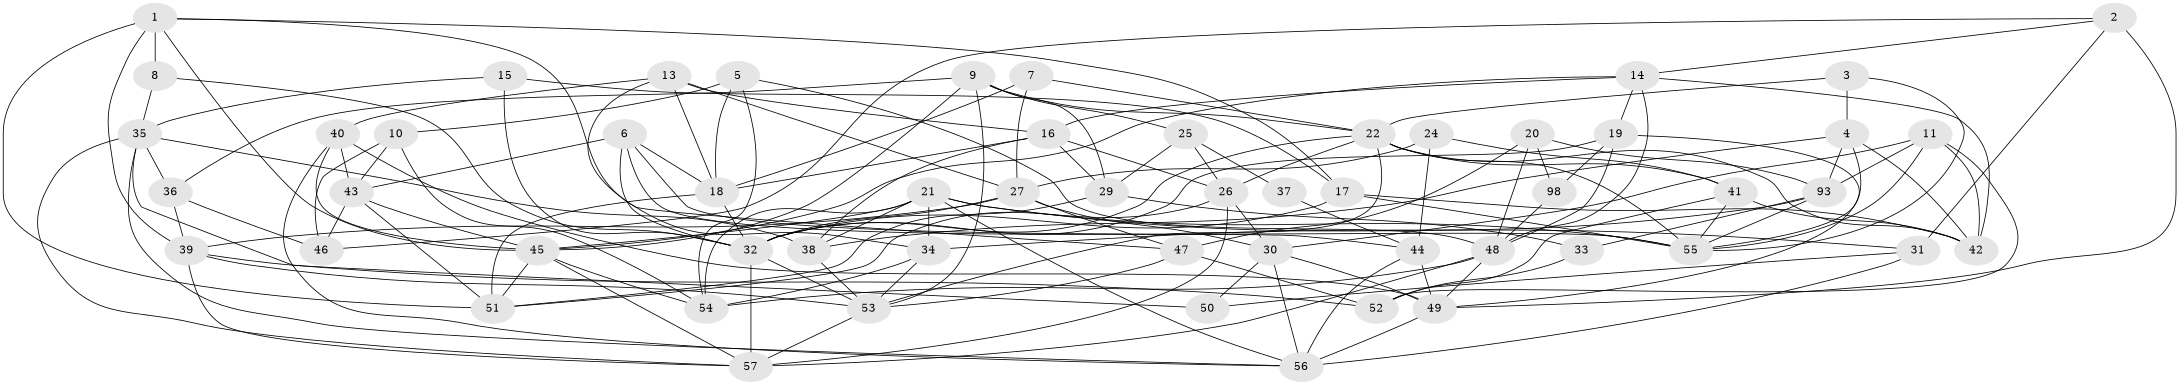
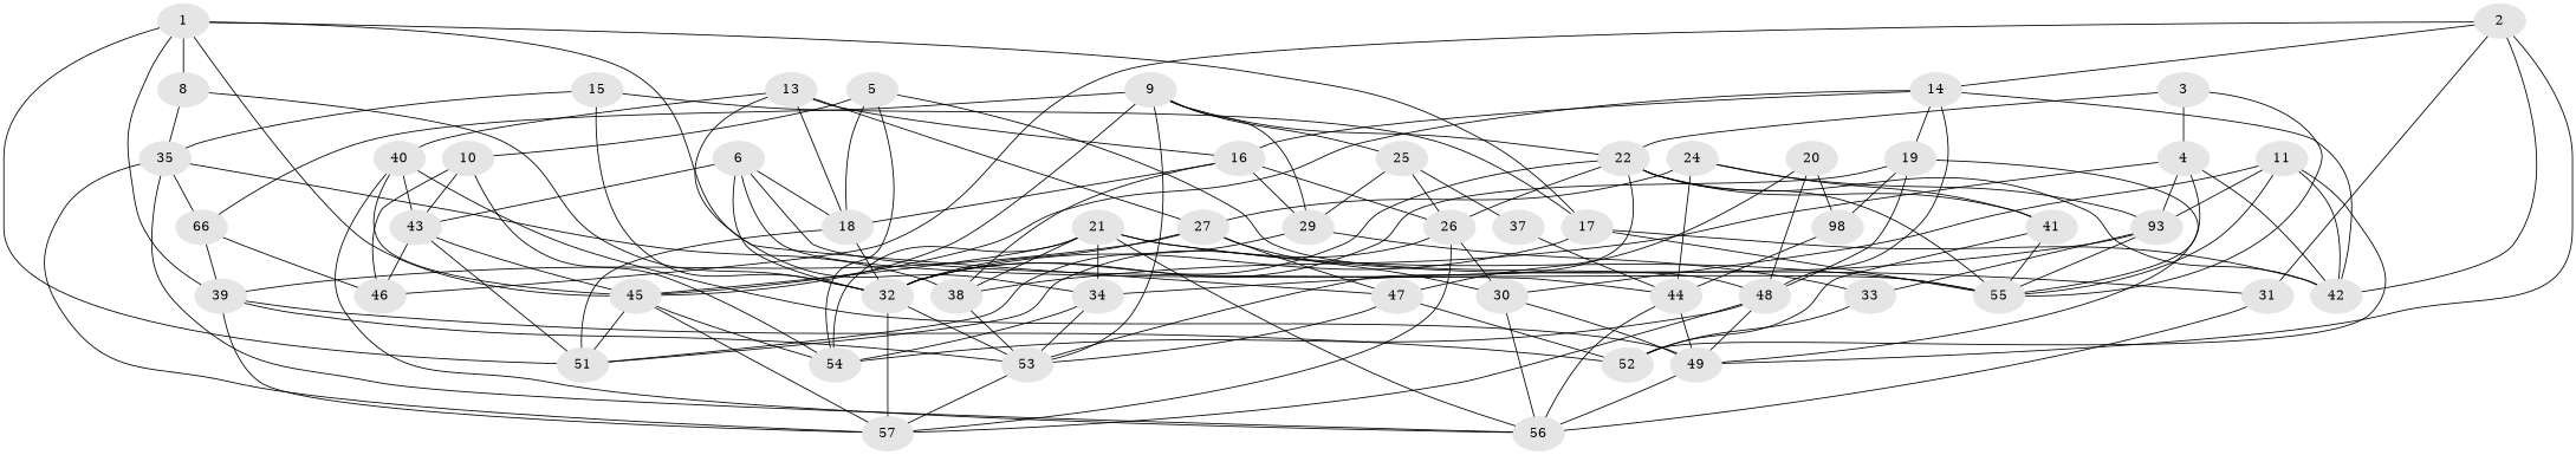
  graph {
    node [color=gray90 style=filled]
    edge [weight=1.0]
    1
    8
    17
    39
    45
    47
    51
    32
    35
    42
    55
    53
    52
    57
    54
    2
    14
    31
    46
    49
    48
    16
    19
    56
-   50
    3
    4
    22
    n29 [label=93]
    38
    26
    41
    34
    33
    5
    10
    18
    43
    6
    44
-   7
    27
    30
-   36
+   36 [label=66]
    9
    25
    29
    37
    11
    13
    40
    n52 [label=98]
    15
    20
    21
    24
    1 -- 8
    1 -- 17
    1 -- 39
    1 -- 45
    1 -- 47
    1 -- 51 [weight=2.0]
    8 -- 32
    8 -- 35
    17 -- 32
    17 -- 42
    17 -- 55 [weight=2.0]
    39 -- 53
    39 -- 52 [weight=2.0]
    39 -- 57
    45 -- 51
    45 -- 57
    45 -- 54
    47 -- 53
    47 -- 52
    32 -- 53
    32 -- 57 [weight=2.0]
    35 -- 57
    35 -- 56
-   35 -- 50 [weight=2.0]
    35 -- 38
    35 -- 36
    53 -- 57
-   41 -- 42
+   2 -- 42
    2 -- 14
    2 -- 31
    2 -- 46
    2 -- 49
    14 -- 45
    14 -- 42
    14 -- 48
    14 -- 16
    14 -- 19
    31 -- 56
-   31 -- 50
    49 -- 56 [weight=2.0]
    48 -- 57
    48 -- 54
    48 -- 49 [weight=2.0]
    16 -- 38
    16 -- 26
    16 -- 18
    16 -- 29
    19 -- 32
    19 -- 49
    19 -- 48 [weight=2.0]
    19 -- n52
    3 -- 55
    3 -- 4
    3 -- 22
    4 -- 42
    4 -- 55
    4 -- n29
    4 -- 38
    22 -- 32 [weight=2.0]
    22 -- 42
    22 -- 55 [weight=2.0]
    22 -- 53
    22 -- 26
    22 -- 41
    n29 -- 55
    n29 -- 34
    n29 -- 33
    38 -- 53
    26 -- 51
    26 -- 57
    26 -- 30
    41 -- 55
    41 -- 52
    34 -- 53
    34 -- 54
    33 -- 52
    5 -- 54
    5 -- 48
    5 -- 10
    5 -- 18
    10 -- 54
    10 -- 46
    10 -- 43
    18 -- 51
    18 -- 32 [weight=2.0]
    43 -- 45
    43 -- 51
    43 -- 46
    6 -- 32
    6 -- 55
    6 -- 18
    6 -- 43
    6 -- 44
    44 -- 49
    44 -- 56
-   7 -- 22
-   7 -- 18
-   7 -- 27
    27 -- 39
    27 -- 47
    27 -- 32
    27 -- 30
    30 -- 49
    30 -- 56
-   30 -- 50
    36 -- 39
    36 -- 46
    9 -- 45
    9 -- 53
    9 -- 22
    9 -- 36
    9 -- 25
    9 -- 29
    25 -- 26
    25 -- 29
    25 -- 37
    29 -- 51
    29 -- 33
    37 -- 44
    11 -- 42
    11 -- 55
    11 -- 52
    11 -- n29
    11 -- 30
    13 -- 16
    13 -- 34
    13 -- 18
    13 -- 27
    13 -- 40
    40 -- 45
    40 -- 49
    40 -- 56
    40 -- 43
-   n52 -- 48 [weight=2.0]
+   n52 -- 44 [weight=2.0]
    15 -- 17
    15 -- 32
    15 -- 35
    20 -- 47
    20 -- 48
-   20 -- n29
+   24 -- n29
    20 -- n52
    21 -- 45 [weight=2.0]
    21 -- 55
    21 -- 54 [weight=2.0]
    21 -- 31
    21 -- 56
    21 -- 38
    21 -- 34
    24 -- 41
    24 -- 44
    24 -- 27 [weight=2.0]
  }
